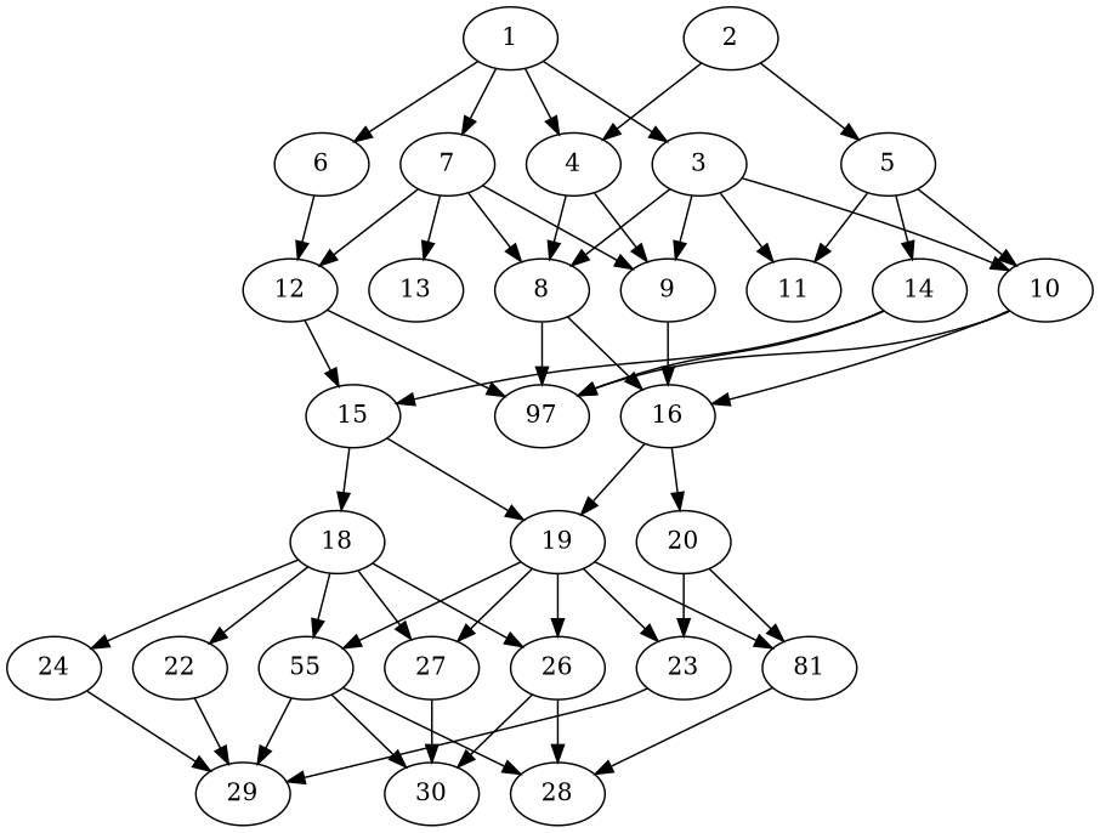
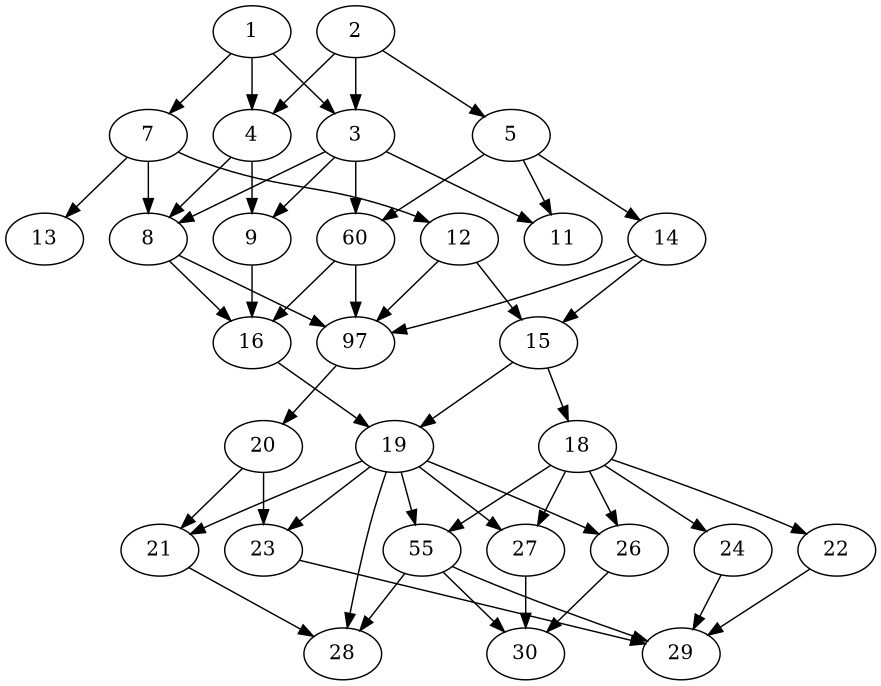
  digraph {
    node [alpha=0.02]
    1 [alpha=0.12 expect_size=31589376]
    3 [expect_size=13037568]
    4 [alpha=0.10 expect_size=16839680]
-   6 [alpha=0.07 expect_size=10928128]
    7 [alpha=0.18 expect_size=51538944]
    8 [alpha=0.12 expect_size=31169536]
    9 [alpha=0.11 expect_size=34305024]
-   10 [alpha=0.10 expect_size=46746624]
+   10 [alpha=0.10 expect_size=46746624 label=60]
    11 [expect_size=41517056]
    12 [alpha=0.15 expect_size=22929408]
    13 [alpha=0.06 expect_size=39277568]
    16 [expect_size=27209728]
    n13 [alpha=0.18 expect_size=44413952 label=97]
    15 [alpha=0.04 expect_size=21575680]
    2 [alpha=0.07 expect_size=46292992]
    5 [expect_size=48508928]
    14 [alpha=0.15 expect_size=44922880]
    19 [alpha=0.09 expect_size=20694016]
    20 [alpha=0.05 expect_size=45637632]
    18 [alpha=0.17 expect_size=39181312]
    n21 [alpha=0.10 expect_size=16222208 label=55]
    26 [alpha=0.04 expect_size=25216000]
    27 [alpha=0.17 expect_size=29347840]
-   21 [alpha=0.12 expect_size=21899264 label=81]
+   21 [alpha=0.12 expect_size=21899264]
    23 [alpha=0.05 expect_size=13778944]
    22 [alpha=0.17 expect_size=26717184]
    24 [alpha=0.19 expect_size=27563008]
    29 [alpha=0.19 expect_size=17648640]
    28 [expect_size=23639040]
    30 [alpha=0.13 expect_size=37793792]
    1 -> 3
    1 -> 4
-   1 -> 6
    1 -> 7
    3 -> 8
    3 -> 9
    3 -> 10
    3 -> 11
    4 -> 8
    4 -> 9
-   6 -> 12
    7 -> 8
-   7 -> 9
    7 -> 12
    7 -> 13
    8 -> 16
    8 -> n13
    9 -> 16
    10 -> 16
    10 -> n13
    12 -> n13
    12 -> 15
    16 -> 19
-   16 -> 20
+   n13 -> 20
    15 -> 19
    15 -> 18
+   2 -> 3
    2 -> 4
    2 -> 5
    5 -> 10
    5 -> 11
    5 -> 14
    14 -> n13
    14 -> 15
    19 -> n21
    19 -> 26
    19 -> 27
    19 -> 21
    19 -> 23
    20 -> 21
    20 -> 23
    18 -> n21
    18 -> 26
    18 -> 27
    18 -> 22
    18 -> 24
    n21 -> 29
    n21 -> 28
    n21 -> 30
-   26 -> 28
+   19 -> 28
    26 -> 30
    27 -> 30
    21 -> 28
    23 -> 29
    22 -> 29
    24 -> 29
  }
